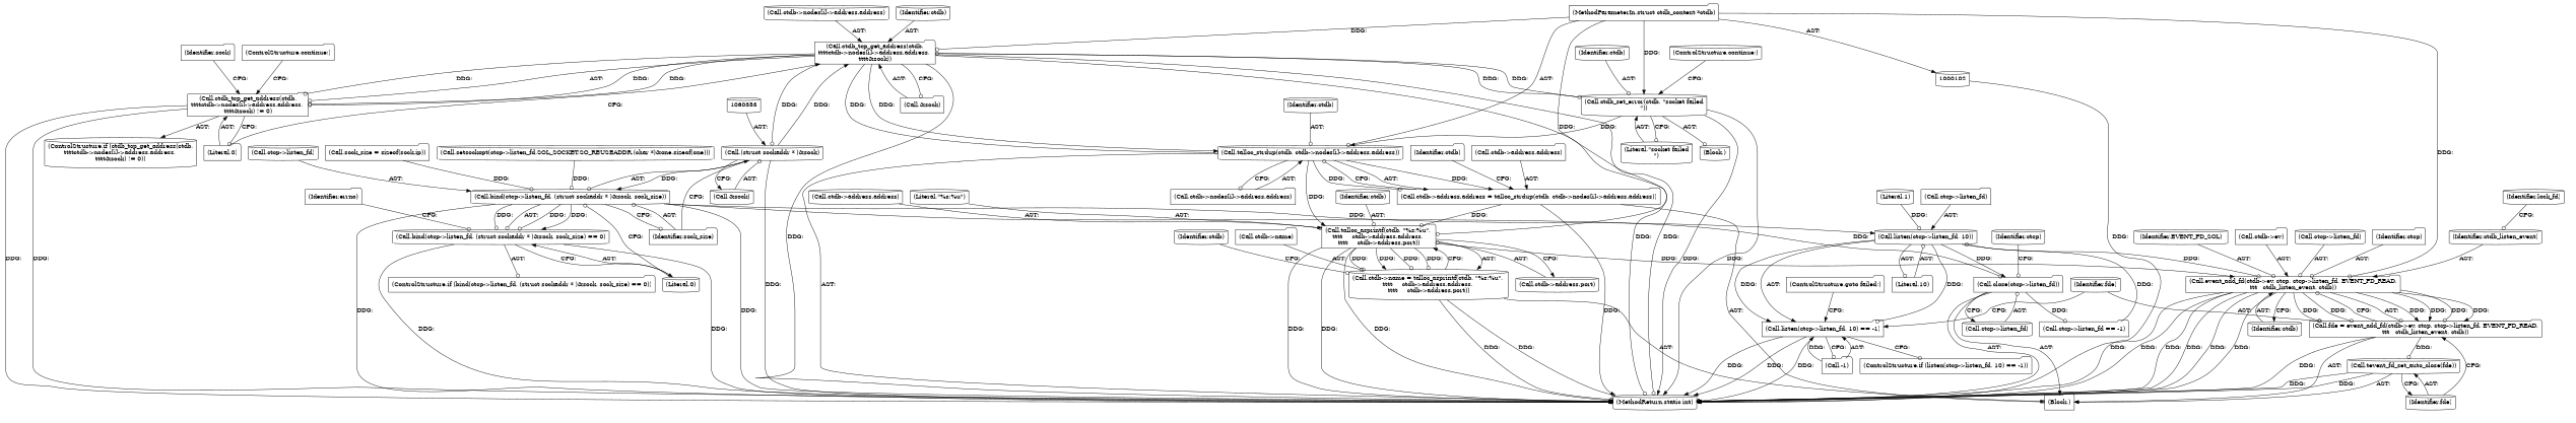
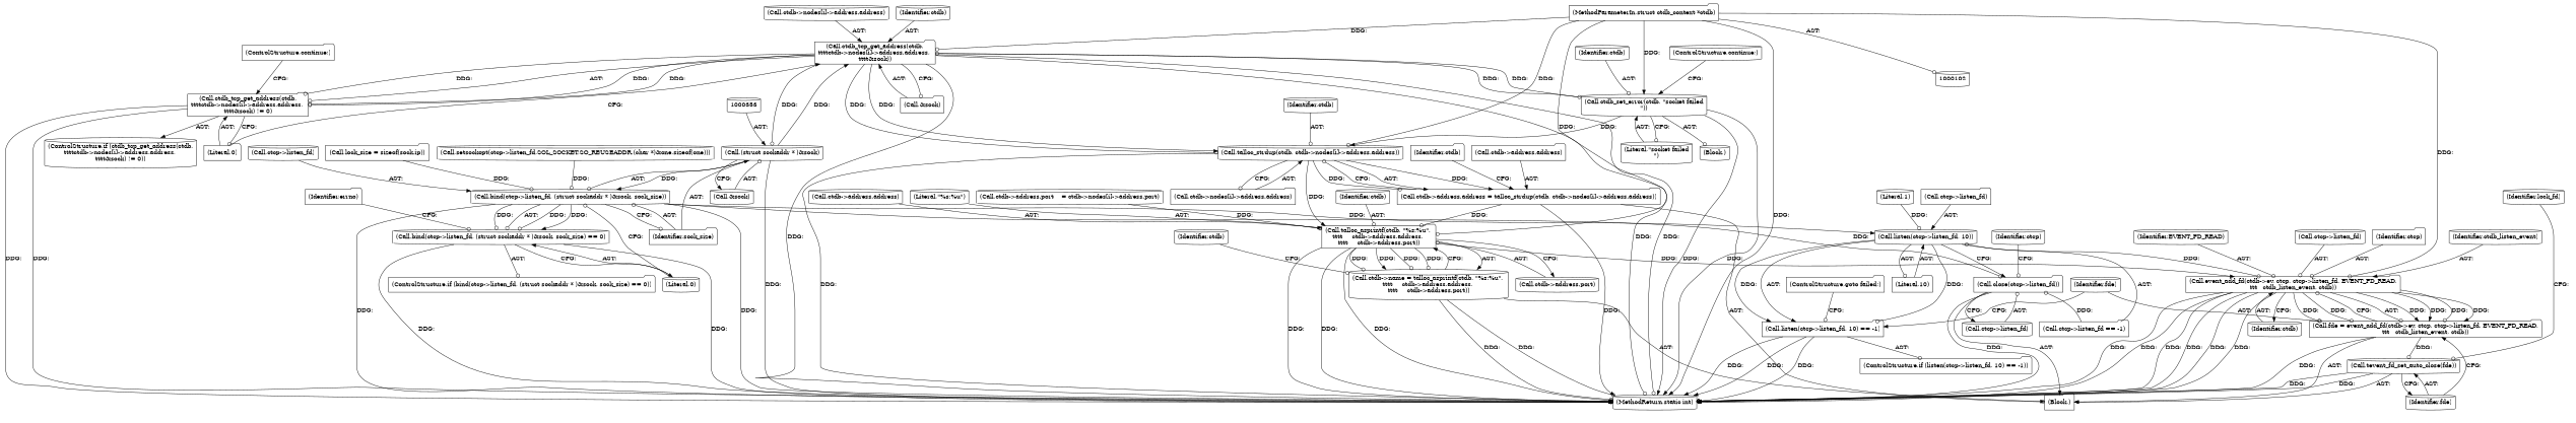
  digraph {
    node [shape=cylinder]
    edge [arrowhead=odot]
    n1 [label="(Call,ctdb_tcp_get_address(ctdb,\n\t\t\t\tctdb->nodes[i]->address.address, \n\t\t\t\t&sock))" shape=folder]
    n2 [label="(Call,ctdb_set_error(ctdb, \"socket failed\n\"))"]
    n3 [label="(Call,(struct sockaddr * )&sock)"]
    n4 [label="(Call,ctdb_tcp_get_address(ctdb,\n\t\t\t\tctdb->nodes[i]->address.address, \n\t\t\t\t&sock) != 0)" shape=folder]
    n5 [label="(Call,talloc_strdup(ctdb, ctdb->nodes[i]->address.address))"]
    n6 [label="(Call,&sock)" shape=folder]
    n7 [label="(MethodReturn,static int)"]
    n8 [label="(Literal,\"socket failed\n\")"]
    n9 [label="(Block,)"]
    n10 [label="(Call,bind(ctcp->listen_fd, (struct sockaddr * )&sock, sock_size))"]
    n11 [label="(Call,&sock)"]
    n12 [label="(ControlStructure,if (ctdb_tcp_get_address(ctdb,\n\t\t\t\tctdb->nodes[i]->address.address, \n\t\t\t\t&sock) != 0))"]
    n13 [label="(Literal,0)" shape=folder]
    n14 [label="(Call,talloc_asprintf(ctdb, \"%s:%u\", \n\t\t\t\t     ctdb->address.address, \n\t\t\t\t     ctdb->address.port))" shape=folder]
    n15 [label="(Call,ctdb->address.address = talloc_strdup(ctdb, ctdb->nodes[i]->address.address))" shape=folder]
    n16 [label="(Call,ctdb->nodes[i]->address.address)" shape=folder]
    n17 [label="(MethodParameterIn,struct ctdb_context *ctdb)" shape=folder]
    n18 [label="(Call,event_add_fd(ctdb->ev, ctcp, ctcp->listen_fd, EVENT_FD_READ,\n\t\t\t   ctdb_listen_event, ctdb))" shape=folder]
    1000102
    n20 [label="(Call,fde = event_add_fd(ctdb->ev, ctcp, ctcp->listen_fd, EVENT_FD_READ,\n\t\t\t   ctdb_listen_event, ctdb))" shape=folder]
    n21 [label="(Identifier,ctdb)"]
    n22 [label="(Call,ctdb->name = talloc_asprintf(ctdb, \"%s:%u\", \n\t\t\t\t     ctdb->address.address, \n\t\t\t\t     ctdb->address.port))"]
    n23 [label="(Call,ctdb->address.port)"]
    n24 [label="(Call,bind(ctcp->listen_fd, (struct sockaddr * )&sock, sock_size) == 0)"]
    n25 [label="(Call,listen(ctcp->listen_fd, 10))"]
    n26 [label="(Call,close(ctcp->listen_fd))" shape=folder]
    n27 [label="(Identifier,sock_size)" shape=folder]
    n28 [label="(Literal,0)"]
    n29 [label="(ControlStructure,if (bind(ctcp->listen_fd, (struct sockaddr * )&sock, sock_size) == 0))" shape=folder]
    n30 [label="(Call,listen(ctcp->listen_fd, 10) == -1)" shape=folder]
    n31 [label="(Literal,10)" shape=folder]
    n32 [label="(Block,)" shape=folder]
    n33 [label="(Call,ctcp->listen_fd)"]
-   n34 [label="(Call,-1)" shape=folder]
    n35 [label="(ControlStructure,if (listen(ctcp->listen_fd, 10) == -1))" shape=folder]
    n36 [label="(Call,tevent_fd_set_auto_close(fde))"]
    n37 [label="(Identifier,fde)"]
    n38 [label="(ControlStructure,continue;)" shape=folder]
    n39 [label="(Identifier,ctdb)"]
    n40 [label="(Identifier,lock_fd)"]
    n41 [label="(Identifier,ctcp)"]
-   n42 [label="(Call,ctdb->ev)" shape=folder]
    n43 [label="(Call,setsockopt(ctcp->listen_fd,SOL_SOCKET,SO_REUSEADDR,(char *)&one,sizeof(one)))"]
    n44 [label="(Identifier,ctdb)" shape=folder]
-   n45 [label="(Call,ctdb->name)" shape=folder]
    n46 [label="(Identifier,ctdb)"]
    n47 [label="(Identifier,ctdb_listen_event)"]
    n48 [label="(Call,ctdb->nodes[i]->address.address)"]
    n49 [label="(Literal,1)"]
    n50 [label="(Identifier,errno)" shape=folder]
    n51 [label="(Call,ctcp->listen_fd)"]
    n52 [label="(Call,ctdb->address.address)" shape=folder]
    n53 [label="(Identifier,ctdb)"]
    n54 [label="(Call,ctdb->address.address)"]
    n55 [label="(Call,ctcp->listen_fd)" shape=folder]
    n56 [label="(Literal,\"%s:%u\")"]
    n57 [label="(Call,ctcp->listen_fd == -1)" shape=folder]
    n58 [label="(ControlStructure,goto failed;)" shape=folder]
    n59 [label="(ControlStructure,continue;)"]
    n60 [label="(Call,ctcp->listen_fd)"]
+   n61 [label="(Call,ctdb->address.port    = ctdb->nodes[i]->address.port)"]
    n62 [label="(Identifier,ctcp)" shape=folder]
    n63 [label="(Identifier,ctdb)"]
-   n64 [label="(Call,sock_size = sizeof(sock.ip))" shape=folder]
+   n64 [label="(Call,lock_size = sizeof(sock.ip))" shape=folder]
    n65 [label="(Identifier,fde)"]
    n66 [label="(Identifier,ctdb)"]
-   n67 [label="(Identifier,EVENT_FD_SOL)"]
-   n68 [label="(Identifier,sock)" shape=folder]
-   1000353 [label=1060353]
+   n67 [label="(Identifier,EVENT_FD_READ)"]
+   1000353
    n1 -> n2 [label="DDG: "]
    n1 -> n3 [label="DDG: "]
    n1 -> n4 [label="AST: "]
    n1 -> n4 [label="DDG: "]
    n1 -> n4 [label="DDG: "]
    n1 -> n4 [label="DDG: "]
    n1 -> n5 [arrowhead=normal label="DDG: "]
    n1 -> n5 [label="DDG: "]
    n1 -> n6 [label="CFG: "]
    n1 -> n7 [arrowhead=normal label="DDG: "]
    n1 -> n7 [label="DDG: "]
    n1 -> n7 [label="DDG: "]
    n2 -> n1 [label="DDG: "]
    n2 -> n5 [arrowhead=normal label="DDG: "]
    n2 -> n7 [arrowhead=normal label="DDG: "]
    n2 -> n7 [arrowhead=normal label="DDG: "]
    n2 -> n8 [label="CFG: "]
    n2 -> n9 [label="AST: "]
    n3 -> n1 [arrowhead=normal label="DDG: "]
    n3 -> n7 [label="DDG: "]
    n3 -> n10 [label="AST: "]
    n3 -> n10 [arrowhead=normal label="DDG: "]
    n3 -> n11 [arrowhead=normal label="CFG: "]
    n4 -> n7 [label="DDG: "]
    n4 -> n7 [arrowhead=normal label="DDG: "]
    n4 -> n12 [arrowhead=normal label="AST: "]
    n4 -> n13 [label="CFG: "]
-   n5 -> n7 [label="AST: "]
+   n5 -> n7 [label="DDG: "]
    n5 -> n14 [arrowhead=normal label="DDG: "]
    n5 -> n15 [arrowhead=normal label="AST: "]
    n5 -> n15 [arrowhead=normal label="DDG: "]
    n5 -> n15 [label="DDG: "]
    n5 -> n16 [label="CFG: "]
    n6 -> n1 [arrowhead=normal label="AST: "]
    n8 -> n2 [arrowhead=normal label="AST: "]
    n10 -> n7 [label="DDG: "]
    n10 -> n7 [label="DDG: "]
    n10 -> n24 [label="AST: "]
    n10 -> n24 [label="DDG: "]
    n10 -> n24 [arrowhead=normal label="DDG: "]
    n10 -> n24 [label="DDG: "]
    n10 -> n25 [arrowhead=normal label="DDG: "]
    n10 -> n26 [label="DDG: "]
    n10 -> n27 [label="CFG: "]
    n11 -> n3 [label="AST: "]
    n13 -> n1 [arrowhead=normal label="CFG: "]
    n13 -> n4 [arrowhead=normal label="AST: "]
    n14 -> n7 [label="DDG: "]
    n14 -> n7 [label="DDG: "]
    n14 -> n7 [arrowhead=normal label="DDG: "]
    n14 -> n18 [arrowhead=normal label="DDG: "]
    n14 -> n22 [arrowhead=normal label="AST: "]
    n14 -> n22 [label="DDG: "]
    n14 -> n22 [arrowhead=normal label="DDG: "]
    n14 -> n22 [label="DDG: "]
    n14 -> n22 [label="DDG: "]
    n14 -> n23 [arrowhead=normal label="CFG: "]
    n15 -> n5 [label="CFG: "]
    n15 -> n7 [arrowhead=normal label="DDG: "]
    n15 -> n14 [label="DDG: "]
    n15 -> n32 [label="AST: "]
    n16 -> n5 [arrowhead=normal label="AST: "]
    n17 -> n1 [label="DDG: "]
    n17 -> n2 [arrowhead=normal label="DDG: "]
-   n17 -> n5 [label="AST: "]
-   1000102 -> n7 [arrowhead=normal label="DDG: "]
+   n17 -> n5 [label="DDG: "]
+   n17 -> n7 [arrowhead=normal label="DDG: "]
    n17 -> n14 [label="DDG: "]
    n17 -> n18 [label="DDG: "]
-   n17 -> 1000102 [arrowhead=normal label="AST: "]
+   n17 -> 1000102 [label="AST: "]
    n18 -> n7 [arrowhead=normal label="DDG: "]
    n18 -> n7 [label="DDG: "]
    n18 -> n7 [arrowhead=normal label="DDG: "]
    n18 -> n7 [label="DDG: "]
    n18 -> n7 [label="DDG: "]
    n18 -> n7 [arrowhead=normal label="DDG: "]
    n18 -> n20 [label="AST: "]
    n18 -> n20 [arrowhead=normal label="DDG: "]
    n18 -> n20 [arrowhead=normal label="DDG: "]
    n18 -> n20 [label="DDG: "]
    n18 -> n20 [arrowhead=normal label="DDG: "]
    n18 -> n20 [label="DDG: "]
    n18 -> n20 [label="DDG: "]
    n18 -> n21 [arrowhead=normal label="CFG: "]
    n20 -> n7 [label="DDG: "]
    n20 -> n18 [label="CFG: "]
    n20 -> n32 [arrowhead=normal label="AST: "]
    n20 -> n36 [label="DDG: "]
    n21 -> n18 [arrowhead=normal label="AST: "]
    n22 -> n7 [label="DDG: "]
    n22 -> n7 [label="DDG: "]
    n22 -> n14 [arrowhead=normal label="CFG: "]
    n22 -> n32 [arrowhead=normal label="AST: "]
    n23 -> n14 [label="AST: "]
    n24 -> n7 [label="DDG: "]
    n24 -> n7 [arrowhead=normal label="DDG: "]
    n24 -> n28 [arrowhead=normal label="CFG: "]
    n24 -> n29 [label="AST: "]
    n25 -> n18 [label="DDG: "]
-   n25 -> n26 [arrowhead=normal label="DDG: "]
+   n25 -> n26 [arrowhead=normal label="CFG: "]
    n25 -> n30 [arrowhead=normal label="AST: "]
    n25 -> n30 [label="DDG: "]
    n25 -> n30 [arrowhead=normal label="DDG: "]
    n25 -> n31 [label="AST: "]
-   n26 -> n7 [arrowhead=normal label="AST: "]
+   n26 -> n7 [arrowhead=normal label="DDG: "]
    n26 -> n32 [arrowhead=normal label="AST: "]
    n26 -> n33 [arrowhead=normal label="CFG: "]
-   n27 -> n3 [arrowhead=normal label="CFG: "]
+   n27 -> n3 [arrowhead=normal label="AST: "]
    n27 -> n10 [label="AST: "]
    n28 -> n10 [label="CFG: "]
    n28 -> n24 [arrowhead=normal label="AST: "]
    n30 -> n7 [arrowhead=normal label="DDG: "]
    n30 -> n7 [label="DDG: "]
    n30 -> n7 [arrowhead=normal label="DDG: "]
-   n30 -> n34 [label="CFG: "]
-   n30 -> n35 [label="CFG: "]
-   n31 -> n25 [label="AST: "]
+   n30 -> n35 [label="AST: "]
+   n31 -> n25 [arrowhead=normal label="AST: "]
    n33 -> n26 [label="AST: "]
-   n34 -> n30 [arrowhead=normal label="AST: "]
-   n34 -> n30 [arrowhead=normal label="DDG: "]
    n36 -> n7 [arrowhead=normal label="DDG: "]
    n36 -> n7 [label="DDG: "]
    n36 -> n32 [arrowhead=normal label="AST: "]
    n36 -> n37 [arrowhead=normal label="CFG: "]
    n37 -> n20 [arrowhead=normal label="CFG: "]
    n37 -> n36 [arrowhead=normal label="AST: "]
    n38 -> n4 [arrowhead=normal label="CFG: "]
    n39 -> n22 [label="CFG: "]
-   n40 -> n47 [label="CFG: "]
+   n40 -> n36 [label="CFG: "]
    n41 -> n26 [label="CFG: "]
-   n42 -> n18 [arrowhead=normal label="AST: "]
    n43 -> n10 [label="DDG: "]
    n44 -> n15 [arrowhead=normal label="CFG: "]
-   n45 -> n22 [label="AST: "]
    n46 -> n2 [label="AST: "]
    n47 -> n18 [arrowhead=normal label="AST: "]
    n48 -> n1 [arrowhead=normal label="AST: "]
    n49 -> n25 [label="DDG: "]
    n50 -> n24 [label="CFG: "]
    n51 -> n10 [arrowhead=normal label="AST: "]
    n52 -> n15 [arrowhead=normal label="AST: "]
    n53 -> n14 [label="AST: "]
    n54 -> n14 [arrowhead=normal label="AST: "]
    n55 -> n25 [arrowhead=normal label="AST: "]
    n56 -> n14 [label="AST: "]
-   n57 -> n25 [label="DDG: "]
-   n26 -> n57 [label="DDG: "]
-   n58 -> n30 [arrowhead=normal label="CFG: "]
+   n57 -> n25 [label="AST: "]
+   n57 -> n26 [label="DDG: "]
+   n58 -> n30 [label="CFG: "]
    n59 -> n2 [arrowhead=normal label="CFG: "]
    n60 -> n18 [label="AST: "]
+   n61 -> n14 [label="DDG: "]
    n62 -> n18 [label="AST: "]
    n63 -> n1 [arrowhead=normal label="AST: "]
    n64 -> n10 [label="DDG: "]
    n65 -> n20 [label="AST: "]
    n65 -> n30 [arrowhead=normal label="CFG: "]
    n66 -> n5 [label="AST: "]
    n67 -> n18 [label="AST: "]
-   n68 -> n4 [arrowhead=normal label="CFG: "]
    1000353 -> n3 [arrowhead=normal label="AST: "]
  }
